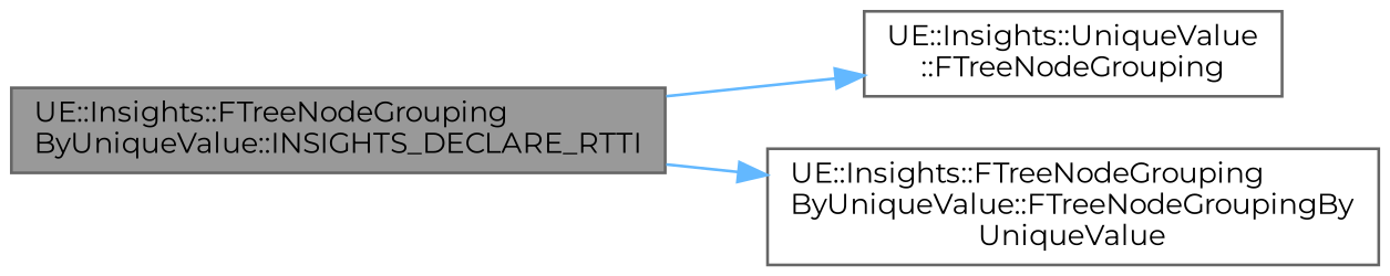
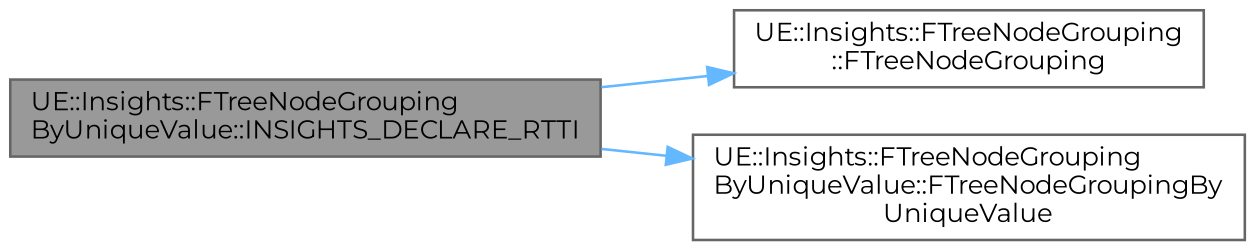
  digraph {
    rankdir=LR
    fontname=Montserrat
    node [color=grey40 fillcolor=white fontname=Montserrat fontsize=10 shape=box style=filled]
    edge [color=steelblue1 fontname=Montserrat fontsize=10 labelfontname=Helvetica labelfontsize=10 style=solid]
    n1 [color=gray40 fillcolor=grey60 fontcolor=black height=0.2 label="UE::Insights::FTreeNodeGrouping\lByUniqueValue::INSIGHTS_DECLARE_RTTI" width=0.4]
-   n2 [height=0.2 label="UE::Insights::UniqueValue\l::FTreeNodeGrouping" width=0.4]
+   n2 [height=0.2 label="UE::Insights::FTreeNodeGrouping\l::FTreeNodeGrouping" width=0.4]
    n3 [height=0.2 label="UE::Insights::FTreeNodeGrouping\lByUniqueValue::FTreeNodeGroupingBy\lUniqueValue" width=0.4]
    n1 -> n2
    n1 -> n3
  }
